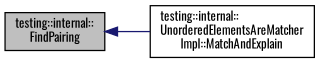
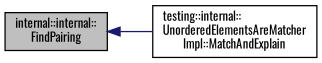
  digraph {
    rankdir=LR
    fontname=Oswald
    node [color=black fontname=Oswald fontsize=10 shape=record style=filled]
-   n1 [fillcolor=grey75 fontcolor=black height=0.2 label="testing::internal::\lFindPairing" width=0.4]
+   n1 [fillcolor=grey75 fontcolor=black height=0.2 label="internal::internal::\lFindPairing" width=0.4]
    n2 [fillcolor=white height=0.2 label="testing::internal::\lUnorderedElementsAreMatcher\lImpl::MatchAndExplain" width=0.4]
    n1 -> n2 [color=midnightblue dir=back fontname=Oswald fontsize=10 labelfontname=Helvetica labelfontsize=10 style=solid]
  }
